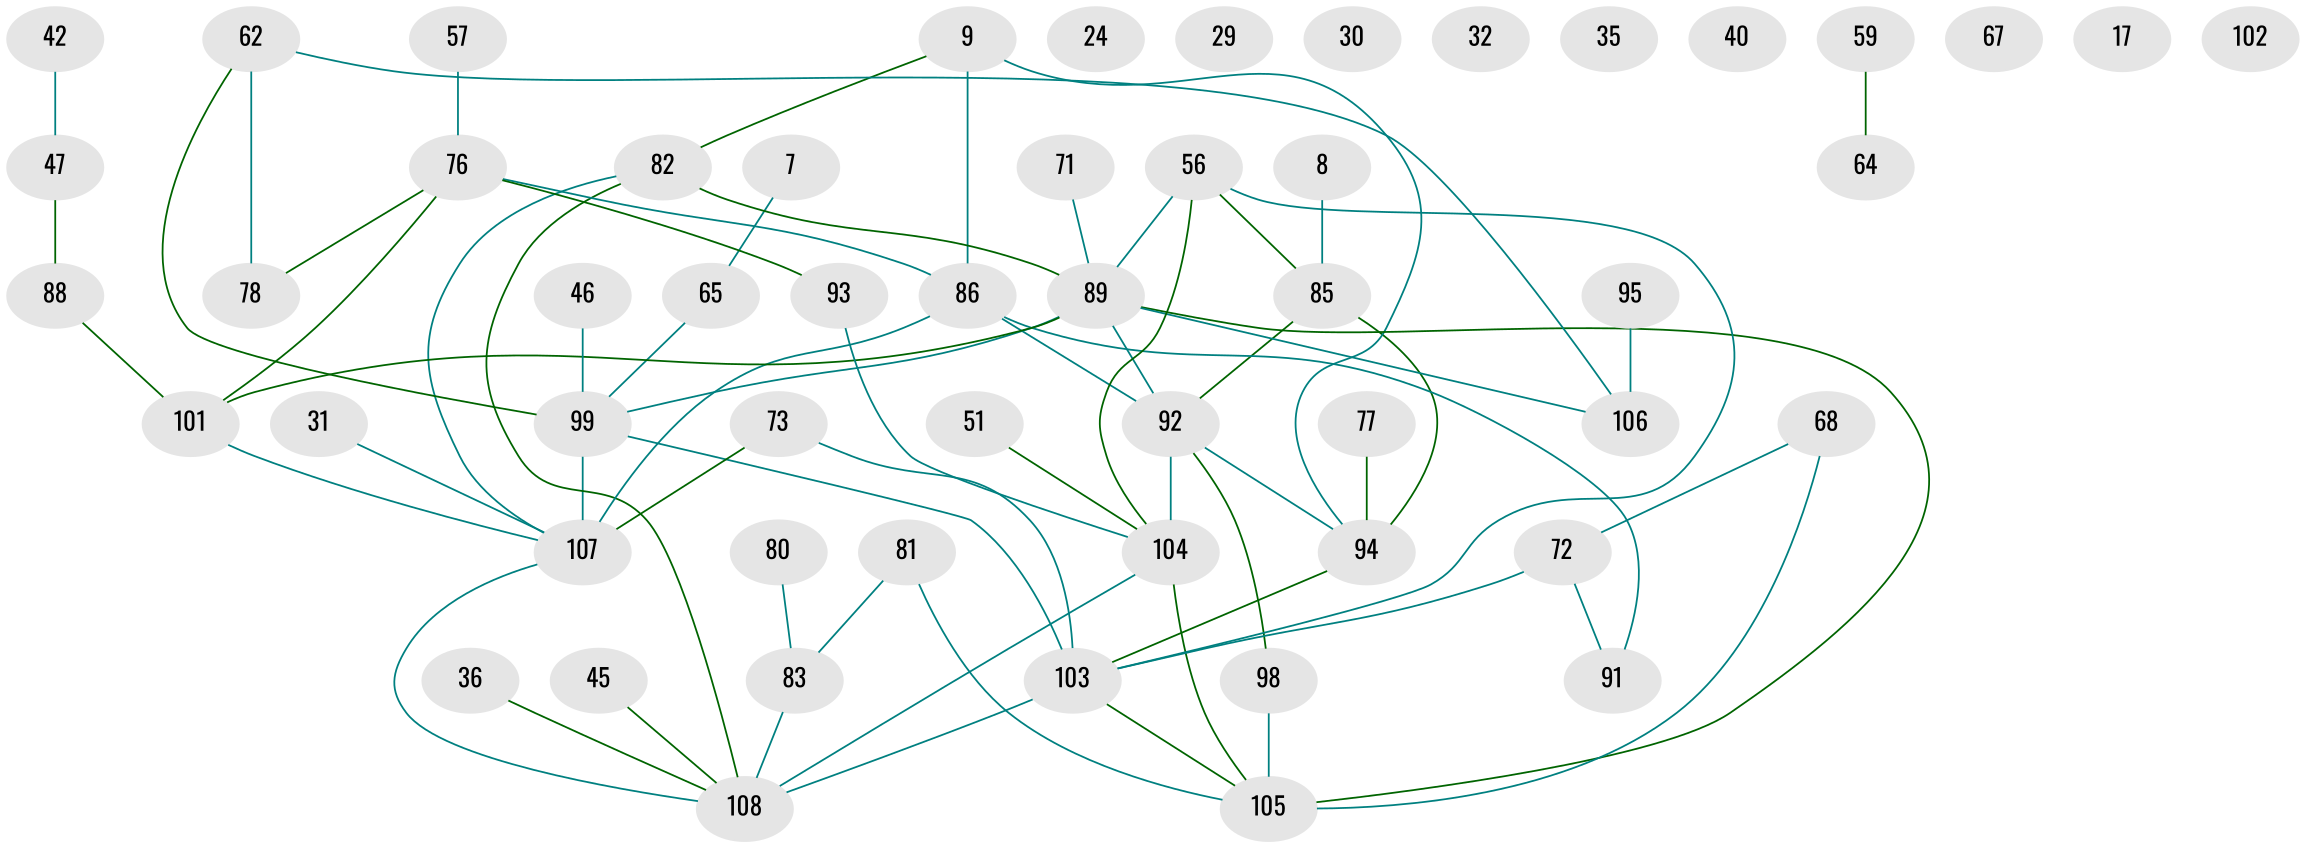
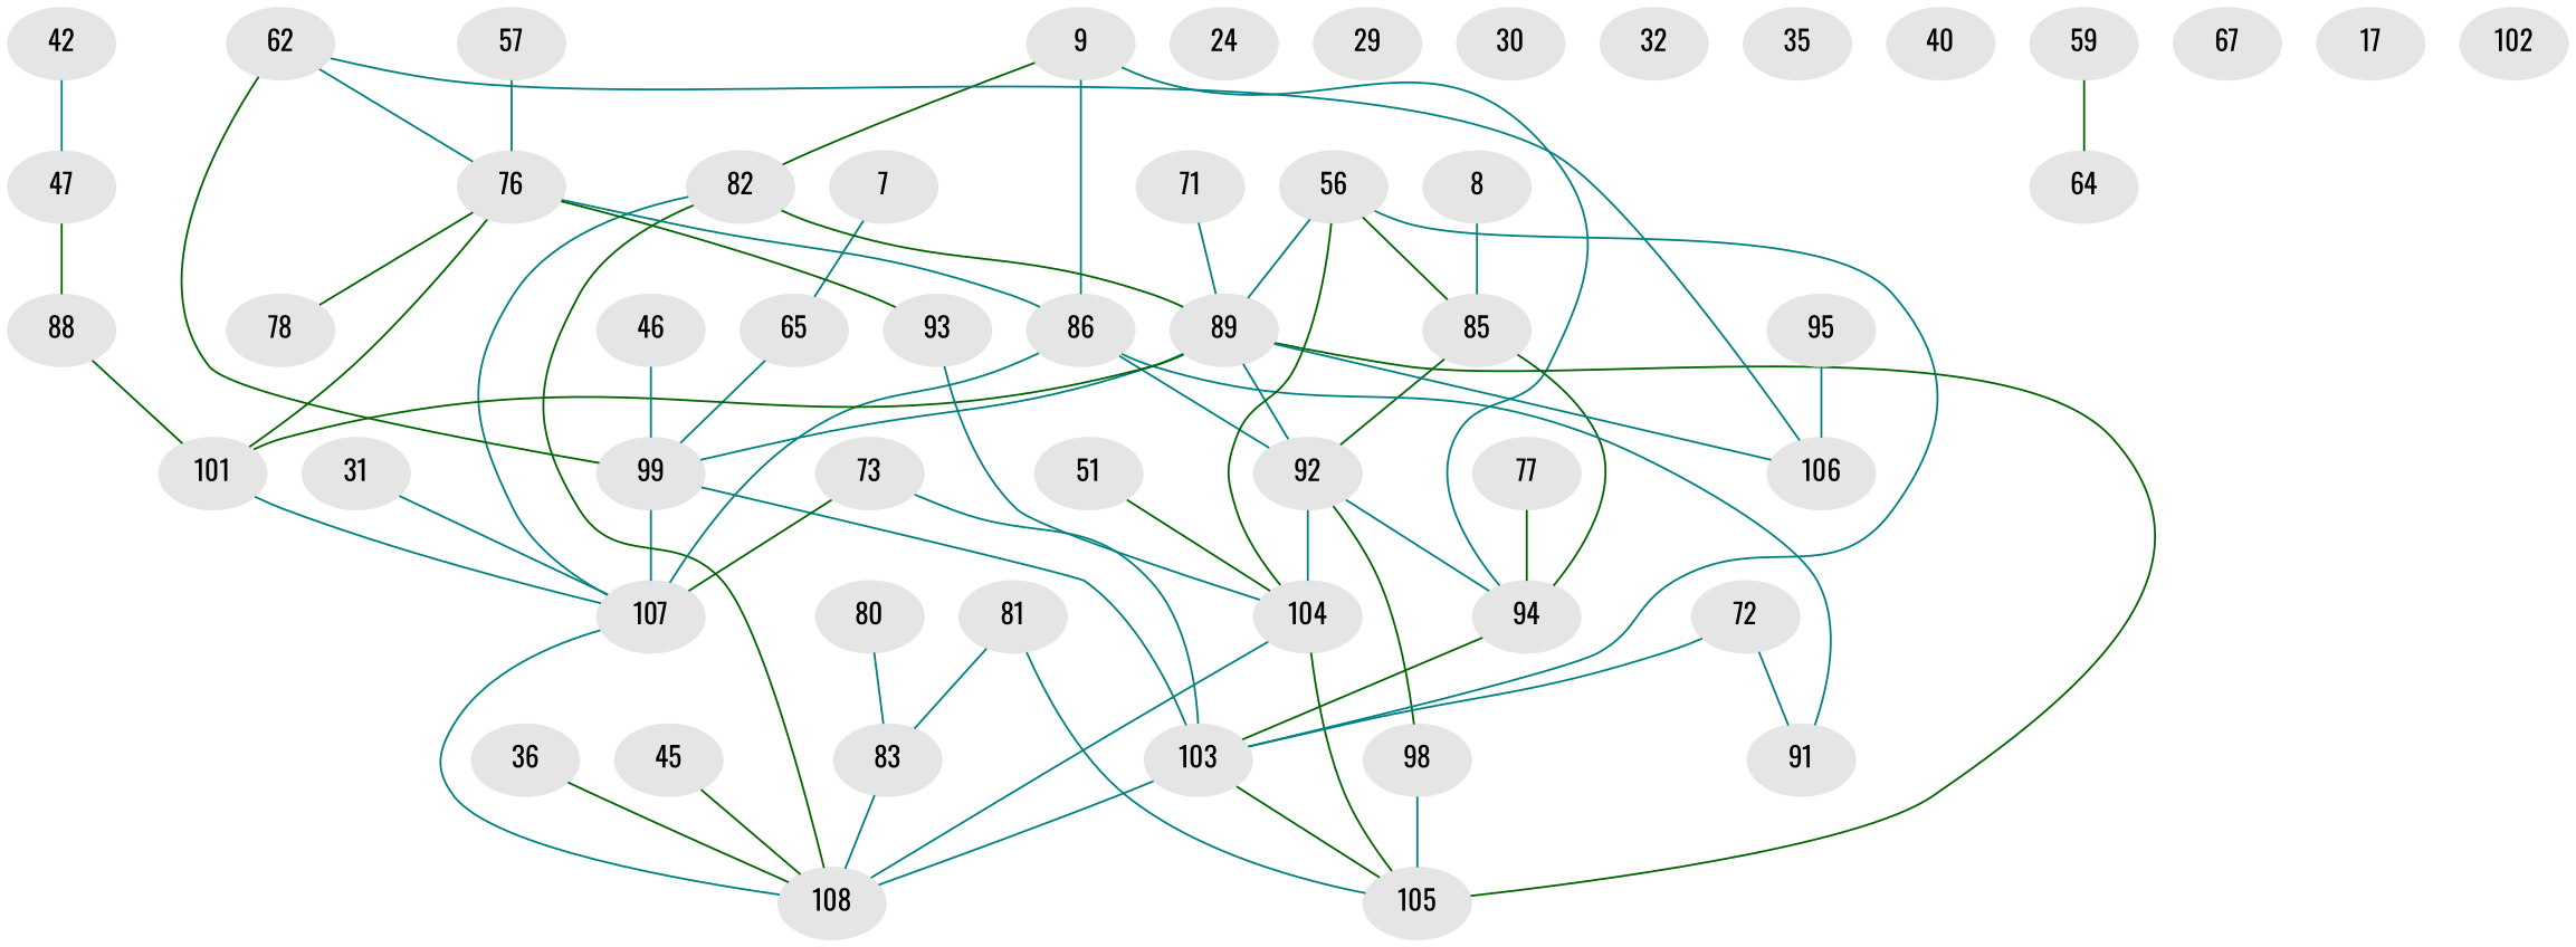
  graph {
    fontname=Oswald
    node [color=gray90 fontname=Oswald style=filled]
    edge [color=teal fontname=Oswald]
    7
    65
    99
    85 [super="+6"]
    94
    92 [super="+25+50+74"]
    8
    9 [super="+1"]
    82 [super="+49"]
    86 [super="+11"]
    107 [super="+87+20"]
    108 [super="+70+100"]
    89 [super="+27+84+63"]
    91
    103 [super="+61+44"]
    24
    29
    30
    31
    32
    35
    36
    40
    42
    47
    88
    45
    46
    101 [super="+53"]
    104 [super="+18+96+55+60"]
    105 [super="+4+90+54"]
    51
    56
    106
    76 [super="+37+39+58+75"]
    78
    93
    57
    59
    64
    62 [super="+43"]
    67
-   68
    72
    71
    73
    77
    80
    83
    81
    98 [super="+48+41+79"]
    95 [super="+66"]
    n53 [label=17]
    102
    7 -- 65
    65 -- 99
    99 -- 107
    99 -- 103
    85 -- 94 [color=darkgreen weight=2]
    85 -- 92 [color=darkgreen]
    94 -- 103 [color=darkgreen]
    92 -- 94
    92 -- 104 [weight=3]
    92 -- 98 [color=darkgreen weight=2]
    8 -- 85
    9 -- 94
    9 -- 82 [color=darkgreen]
    9 -- 86 [weight=3]
    82 -- 107 [weight=2]
    82 -- 108 [color=darkgreen]
    82 -- 89 [color=darkgreen weight=3]
    86 -- 92 [weight=2]
    86 -- 107 [weight=4]
    86 -- 91
    107 -- 108
    89 -- 99
    89 -- 92
    89 -- 101 [color=darkgreen]
    89 -- 105 [color=darkgreen weight=3]
    89 -- 106
    103 -- 108 [weight=2]
    103 -- 105 [color=darkgreen]
    31 -- 107
    36 -- 108 [color=darkgreen]
    42 -- 47
    47 -- 88 [color=darkgreen]
    88 -- 101 [color=darkgreen]
    45 -- 108 [color=darkgreen]
    46 -- 99
    101 -- 107
    104 -- 108
    104 -- 105 [color=darkgreen weight=2]
    51 -- 104 [color=darkgreen]
    56 -- 85 [color=darkgreen]
    56 -- 89
    56 -- 103
    56 -- 104 [color=darkgreen]
    76 -- 86 [weight=2]
    76 -- 101 [color=darkgreen]
    76 -- 78 [color=darkgreen]
    76 -- 93 [color=darkgreen]
    93 -- 104
    57 -- 76
    59 -- 64 [color=darkgreen]
    62 -- 99 [color=darkgreen weight=2]
    62 -- 106
-   62 -- 78
-   68 -- 105 [weight=2]
-   68 -- 72
+   62 -- 76
    72 -- 91
    72 -- 103
    71 -- 89
    73 -- 107 [color=darkgreen]
    73 -- 103
    77 -- 94 [color=darkgreen]
    80 -- 83
    83 -- 108
    81 -- 105
    81 -- 83
    98 -- 105 [weight=2]
    95 -- 106 [weight=2]
  }
